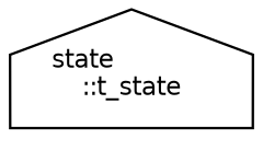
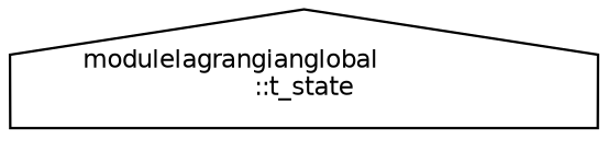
  digraph {
    rankdir=LR
-   n1 [color=black fillcolor=white fontname=Helvetica fontsize=10 height=0.2 label="state\l::t_state" shape=house style=filled width=0.4]
+   n1 [color=black fillcolor=white fontname=Helvetica fontsize=10 height=0.2 label="modulelagrangianglobal\l::t_state" shape=house style=filled width=0.4]
  }
